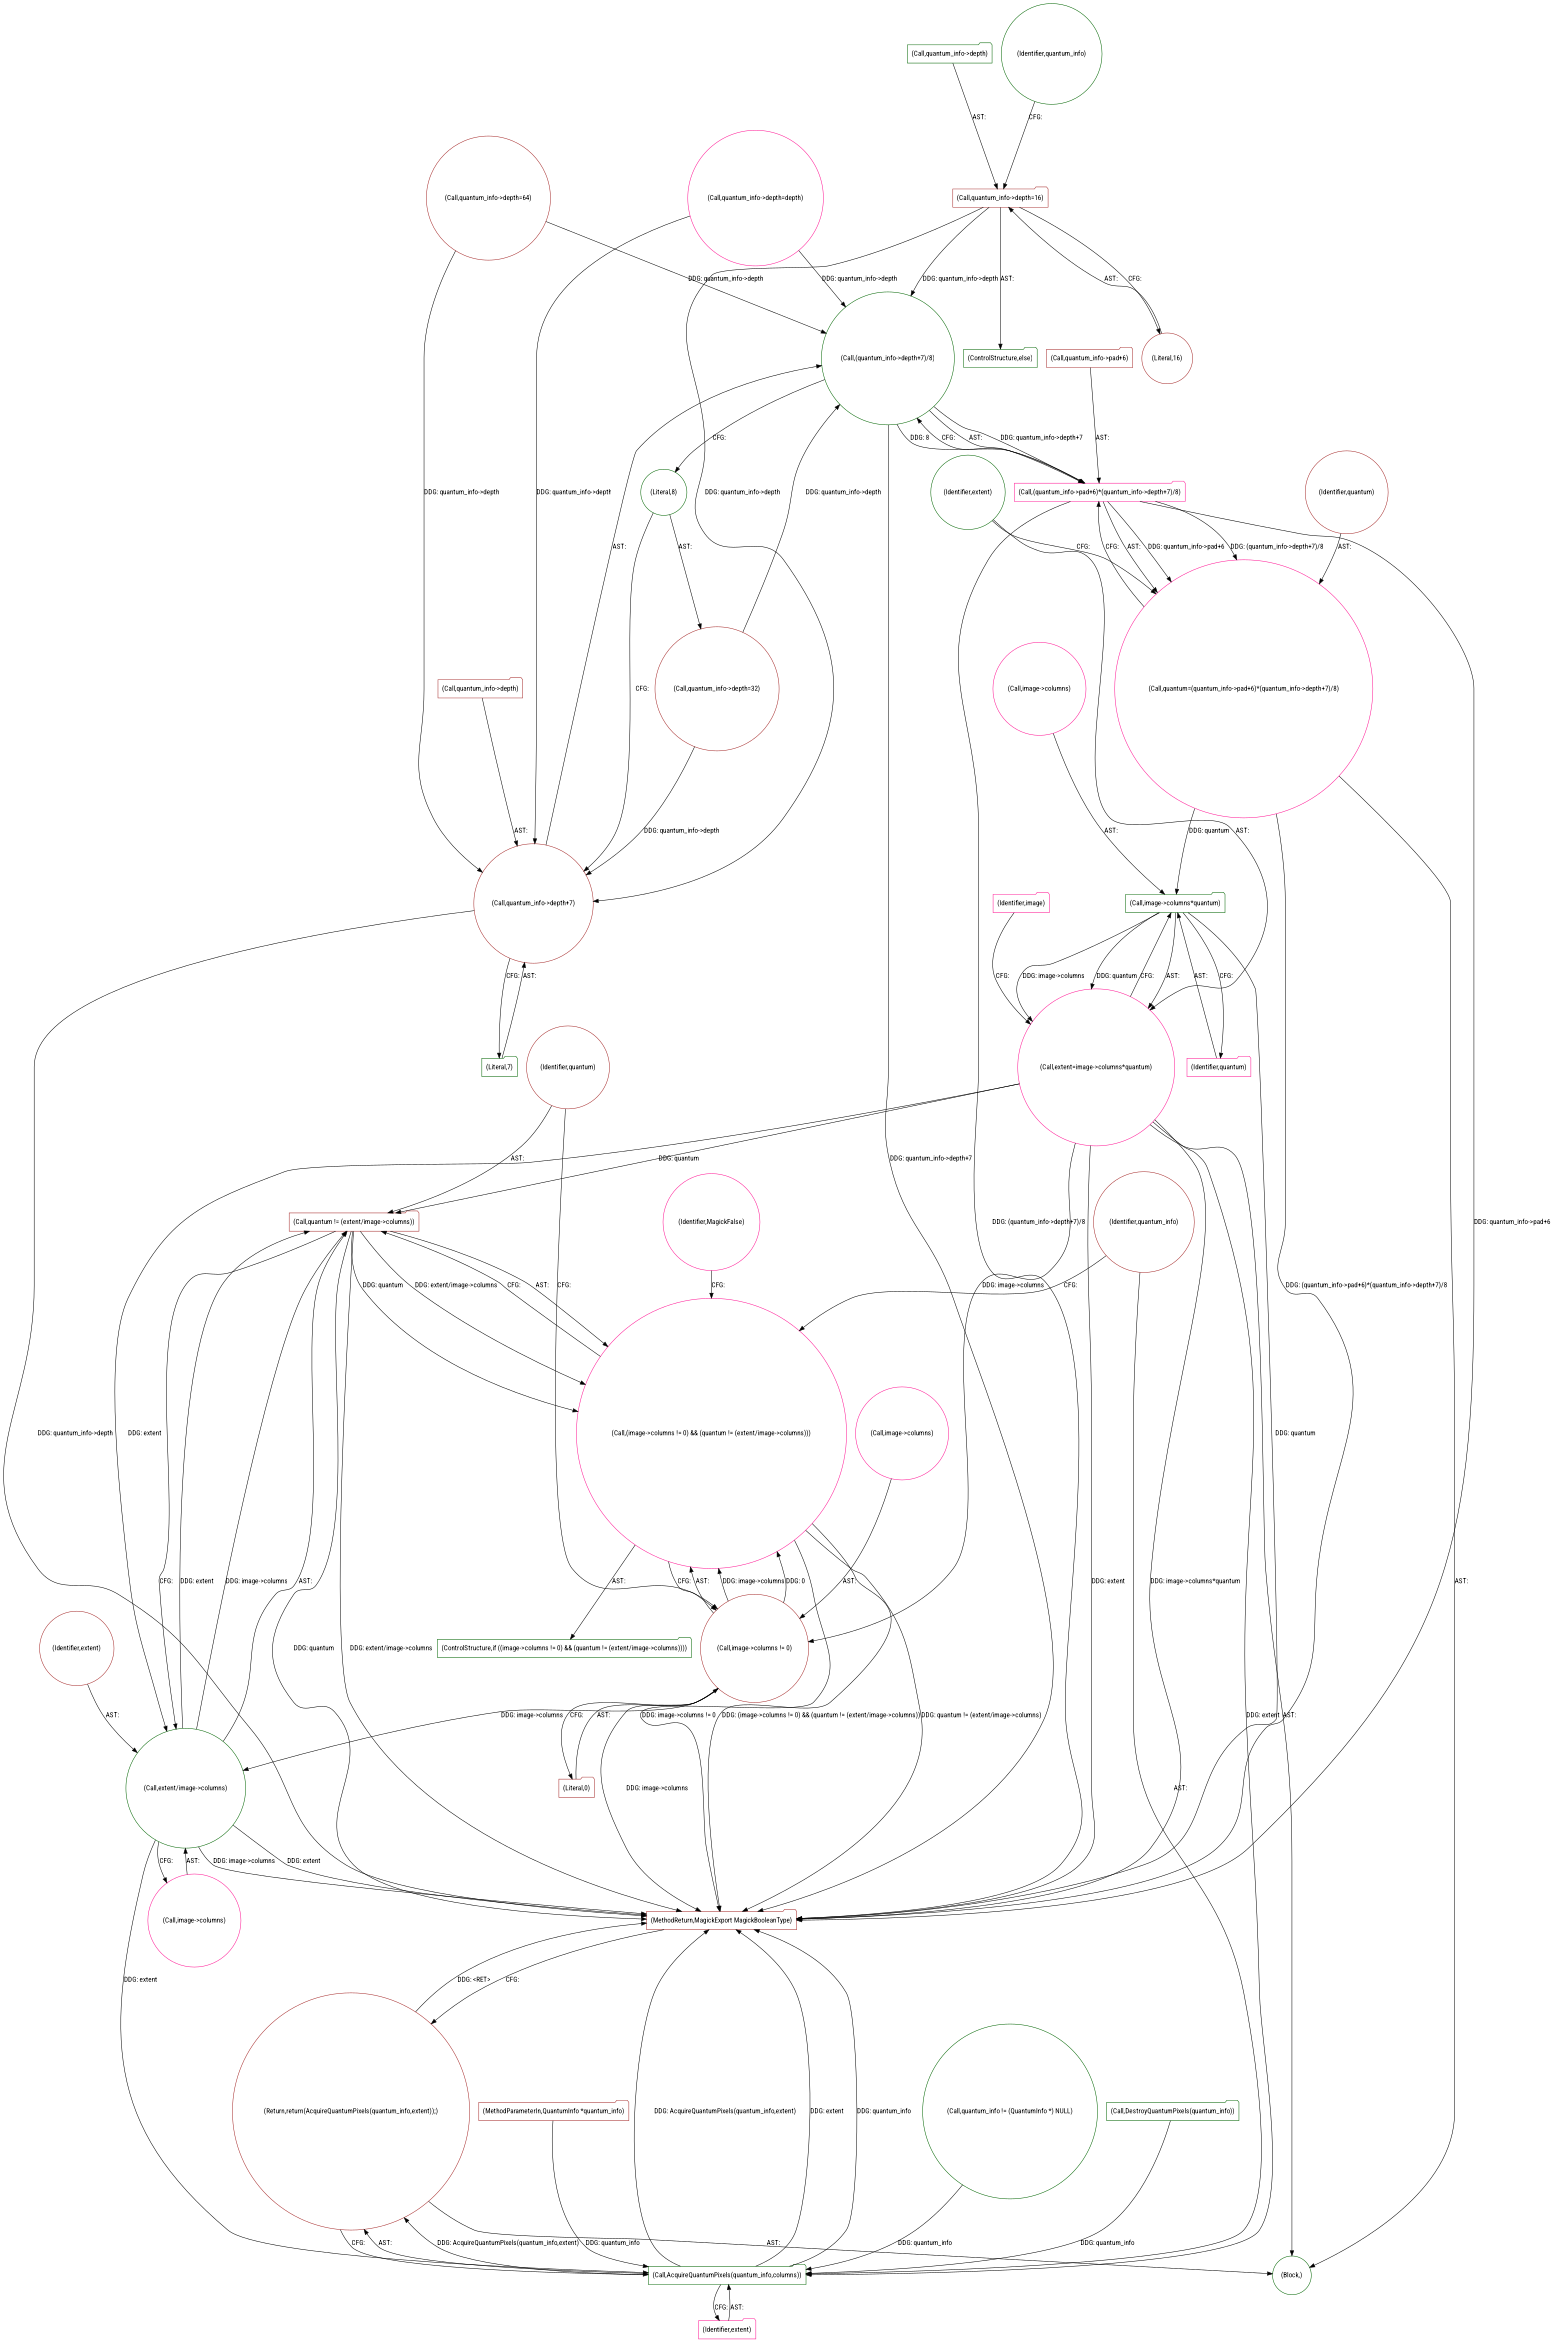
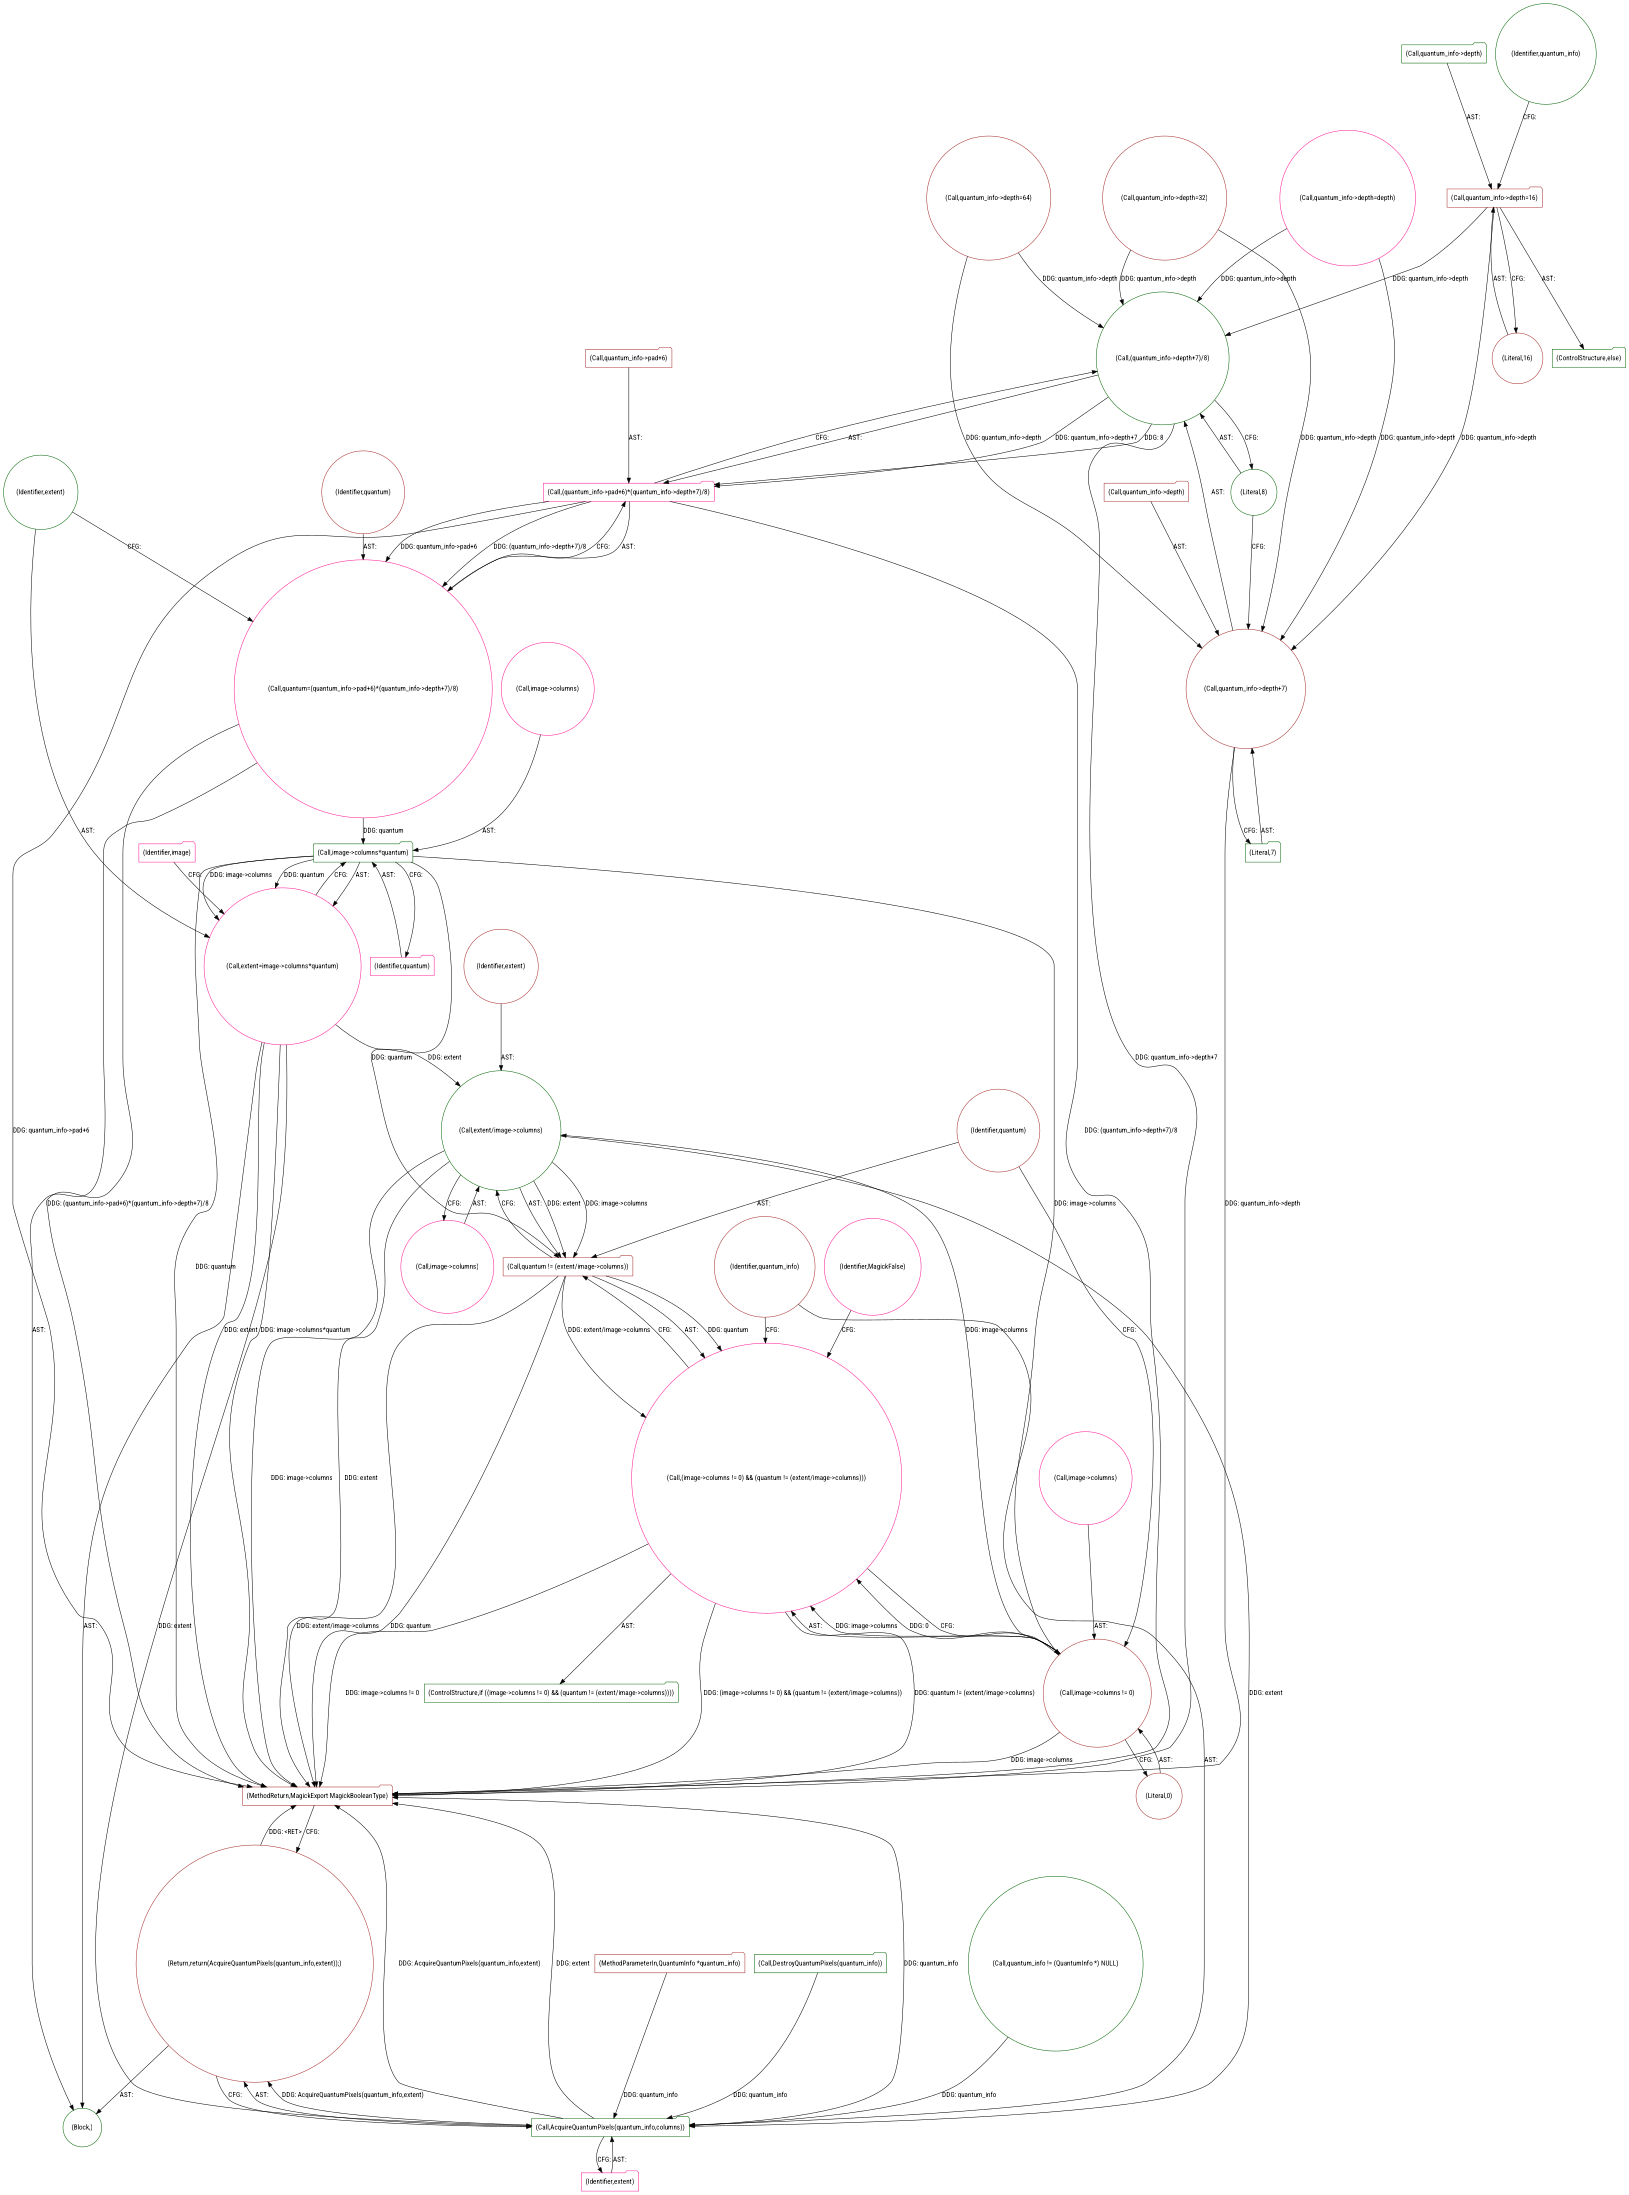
  digraph {
    fontname="Roboto Condensed"
    node [color=brown fontname="Roboto Condensed" shape=circle]
    edge [fontname="Roboto Condensed"]
    n1 [label="(Call,quantum_info->depth=16)" shape=folder]
    n2 [color=darkgreen label="(Call,(quantum_info->depth+7)/8)"]
    n3 [label="(Call,quantum_info->depth+7)"]
    n4 [label="(Literal,16)"]
    n5 [color=darkgreen label="(ControlStructure,else)" shape=folder]
    n6 [color=deeppink label="(Call,(quantum_info->pad+6)*(quantum_info->depth+7)/8)" shape=folder]
    n7 [color=darkgreen label="(Literal,8)"]
    n8 [label="(MethodReturn,MagickExport MagickBooleanType)" shape=folder]
    n9 [color=darkgreen label="(Literal,7)" shape=folder]
    n10 [color=deeppink label="(Call,quantum=(quantum_info->pad+6)*(quantum_info->depth+7)/8)"]
    n11 [label="(Return,return(AcquireQuantumPixels(quantum_info,extent));)"]
    n12 [color=darkgreen label="(Call,image->columns*quantum)" shape=folder]
    n13 [color=darkgreen label="(Block,)"]
    n14 [color=deeppink label="(Call,extent=image->columns*quantum)"]
    n15 [label="(Call,quantum != (extent/image->columns))" shape=folder]
    n16 [label="(Call,image->columns != 0)"]
    n17 [color=deeppink label="(Identifier,quantum)" shape=folder]
    n18 [color=darkgreen label="(Call,extent/image->columns)"]
    n19 [color=darkgreen label="(Call,AcquireQuantumPixels(quantum_info,columns))" shape=folder]
    n20 [color=deeppink label="(Call,(image->columns != 0) && (quantum != (extent/image->columns)))"]
-   n21 [label="(Literal,0)" shape=folder]
+   n21 [label="(Literal,0)"]
    n22 [color=deeppink label="(Call,image->columns)"]
    n23 [color=deeppink label="(Identifier,extent)" shape=folder]
    n24 [color=darkgreen label="(ControlStructure,if ((image->columns != 0) && (quantum != (extent/image->columns))))" shape=folder]
    n25 [color=deeppink label="(Call,image->columns)"]
    n26 [label="(Call,quantum_info->depth)" shape=folder]
    n27 [label="(Identifier,quantum)"]
    n28 [label="(Identifier,extent)"]
    n29 [color=deeppink label="(Call,image->columns)"]
    n30 [color=deeppink label="(Call,quantum_info->depth=depth)"]
    n31 [label="(Call,quantum_info->pad+6)" shape=folder]
    n32 [label="(Call,quantum_info->depth=32)"]
    n33 [label="(MethodParameterIn,QuantumInfo *quantum_info)" shape=folder]
    n34 [color=darkgreen label="(Call,DestroyQuantumPixels(quantum_info))" shape=folder]
    n35 [color=deeppink label="(Identifier,MagickFalse)"]
    n36 [label="(Identifier,quantum_info)"]
    n37 [label="(Identifier,quantum)"]
    n38 [color=darkgreen label="(Identifier,extent)"]
    n39 [color=darkgreen label="(Call,quantum_info != (QuantumInfo *) NULL)"]
    n40 [color=darkgreen label="(Call,quantum_info->depth)" shape=folder]
    n41 [color=deeppink label="(Identifier,image)" shape=folder]
    n42 [label="(Call,quantum_info->depth=64)"]
    n43 [color=darkgreen label="(Identifier,quantum_info)"]
    n1 -> n2 [label="DDG: quantum_info->depth"]
    n1 -> n3 [label="DDG: quantum_info->depth"]
    n1 -> n4 [label="CFG: "]
    n1 -> n5 [label="AST: "]
    n2 -> n6 [label="AST: "]
    n2 -> n6 [label="DDG: quantum_info->depth+7"]
    n2 -> n6 [label="DDG: 8"]
    n2 -> n7 [label="CFG: "]
    n2 -> n8 [label="DDG: quantum_info->depth+7"]
    n3 -> n2 [label="AST: "]
    n3 -> n8 [label="DDG: quantum_info->depth"]
    n3 -> n9 [label="CFG: "]
    n4 -> n1 [label="AST: "]
    n6 -> n2 [label="CFG: "]
    n6 -> n8 [label="DDG: quantum_info->pad+6"]
    n6 -> n8 [label="DDG: (quantum_info->depth+7)/8"]
    n6 -> n10 [label="AST: "]
    n6 -> n10 [label="DDG: quantum_info->pad+6"]
    n6 -> n10 [label="DDG: (quantum_info->depth+7)/8"]
-   n7 -> n32 [label="AST: "]
+   n7 -> n2 [label="AST: "]
    n7 -> n3 [label="CFG: "]
    n8 -> n11 [label="CFG: "]
    n9 -> n3 [label="AST: "]
    n10 -> n6 [label="CFG: "]
    n10 -> n8 [label="DDG: (quantum_info->pad+6)*(quantum_info->depth+7)/8"]
    n10 -> n12 [label="DDG: quantum"]
    n10 -> n13 [label="AST: "]
    n11 -> n8 [label="DDG: <RET>"]
    n11 -> n13 [label="AST: "]
    n11 -> n19 [label="CFG: "]
    n12 -> n8 [label="DDG: quantum"]
    n12 -> n14 [label="AST: "]
    n12 -> n14 [label="DDG: image->columns"]
    n12 -> n14 [label="DDG: quantum"]
-   n14 -> n15 [label="DDG: quantum"]
-   n14 -> n16 [label="DDG: image->columns"]
+   n12 -> n15 [label="DDG: quantum"]
+   n12 -> n16 [label="DDG: image->columns"]
    n12 -> n17 [label="CFG: "]
    n14 -> n8 [label="DDG: extent"]
    n14 -> n8 [label="DDG: image->columns*quantum"]
    n14 -> n12 [label="CFG: "]
    n14 -> n13 [label="AST: "]
    n14 -> n18 [label="DDG: extent"]
    n14 -> n19 [label="DDG: extent"]
    n15 -> n8 [label="DDG: quantum"]
    n15 -> n8 [label="DDG: extent/image->columns"]
    n15 -> n18 [label="CFG: "]
    n15 -> n20 [label="AST: "]
    n15 -> n20 [label="DDG: quantum"]
    n15 -> n20 [label="DDG: extent/image->columns"]
    n16 -> n8 [label="DDG: image->columns"]
    n16 -> n18 [label="DDG: image->columns"]
    n16 -> n20 [label="AST: "]
    n16 -> n20 [label="DDG: image->columns"]
    n16 -> n20 [label="DDG: 0"]
    n16 -> n21 [label="CFG: "]
    n17 -> n12 [label="AST: "]
    n18 -> n8 [label="DDG: image->columns"]
    n18 -> n8 [label="DDG: extent"]
    n18 -> n15 [label="AST: "]
    n18 -> n15 [label="DDG: extent"]
    n18 -> n15 [label="DDG: image->columns"]
    n18 -> n19 [label="DDG: extent"]
    n18 -> n22 [label="CFG: "]
    n19 -> n8 [label="DDG: AcquireQuantumPixels(quantum_info,extent)"]
    n19 -> n8 [label="DDG: extent"]
    n19 -> n8 [label="DDG: quantum_info"]
    n19 -> n11 [label="AST: "]
    n19 -> n11 [label="DDG: AcquireQuantumPixels(quantum_info,extent)"]
    n19 -> n23 [label="CFG: "]
    n20 -> n8 [label="DDG: (image->columns != 0) && (quantum != (extent/image->columns))"]
    n20 -> n8 [label="DDG: quantum != (extent/image->columns)"]
    n20 -> n8 [label="DDG: image->columns != 0"]
    n20 -> n15 [label="CFG: "]
    n20 -> n16 [label="CFG: "]
    n20 -> n24 [label="AST: "]
    n21 -> n16 [label="AST: "]
    n22 -> n18 [label="AST: "]
    n23 -> n19 [label="AST: "]
    n25 -> n16 [label="AST: "]
    n26 -> n3 [label="AST: "]
    n27 -> n15 [label="AST: "]
    n27 -> n16 [label="CFG: "]
    n28 -> n18 [label="AST: "]
    n29 -> n12 [label="AST: "]
    n30 -> n2 [label="DDG: quantum_info->depth"]
    n30 -> n3 [label="DDG: quantum_info->depth"]
    n31 -> n6 [label="AST: "]
    n32 -> n2 [label="DDG: quantum_info->depth"]
    n32 -> n3 [label="DDG: quantum_info->depth"]
    n33 -> n19 [label="DDG: quantum_info"]
    n34 -> n19 [label="DDG: quantum_info"]
    n35 -> n20 [label="CFG: "]
    n36 -> n19 [label="AST: "]
    n36 -> n20 [label="CFG: "]
    n37 -> n10 [label="AST: "]
    n38 -> n10 [label="CFG: "]
    n38 -> n14 [label="AST: "]
    n39 -> n19 [label="DDG: quantum_info"]
    n40 -> n1 [label="AST: "]
    n41 -> n14 [label="CFG: "]
    n42 -> n2 [label="DDG: quantum_info->depth"]
    n42 -> n3 [label="DDG: quantum_info->depth"]
    n43 -> n1 [label="CFG: "]
  }
